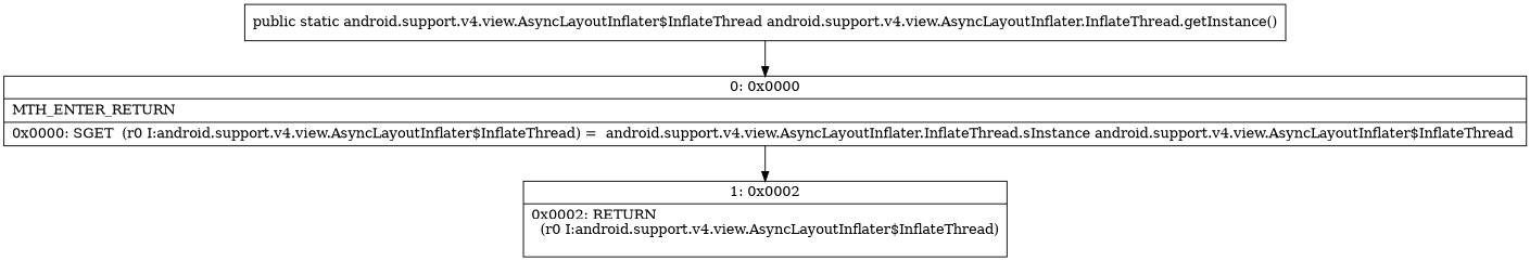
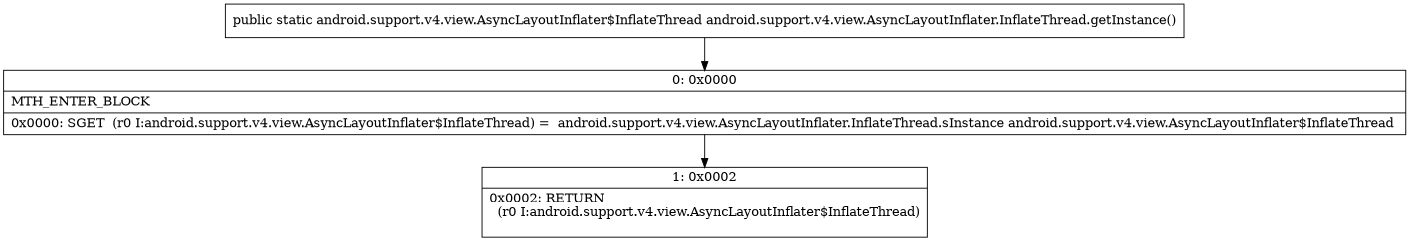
  digraph {
    node [shape=record]
-   n1 [label="{0\:\ 0x0000|MTH_ENTER_RETURN\l|0x0000: SGET  (r0 I:android.support.v4.view.AsyncLayoutInflater$InflateThread) =  android.support.v4.view.AsyncLayoutInflater.InflateThread.sInstance android.support.v4.view.AsyncLayoutInflater$InflateThread \l}"]
+   n1 [label="{0\:\ 0x0000|MTH_ENTER_BLOCK\l|0x0000: SGET  (r0 I:android.support.v4.view.AsyncLayoutInflater$InflateThread) =  android.support.v4.view.AsyncLayoutInflater.InflateThread.sInstance android.support.v4.view.AsyncLayoutInflater$InflateThread \l}"]
    n2 [label="{1\:\ 0x0002|0x0002: RETURN  \l  (r0 I:android.support.v4.view.AsyncLayoutInflater$InflateThread)\l \l}"]
    n3 [label="{public static android.support.v4.view.AsyncLayoutInflater$InflateThread android.support.v4.view.AsyncLayoutInflater.InflateThread.getInstance() }"]
    n1 -> n2
    n3 -> n1
  }
